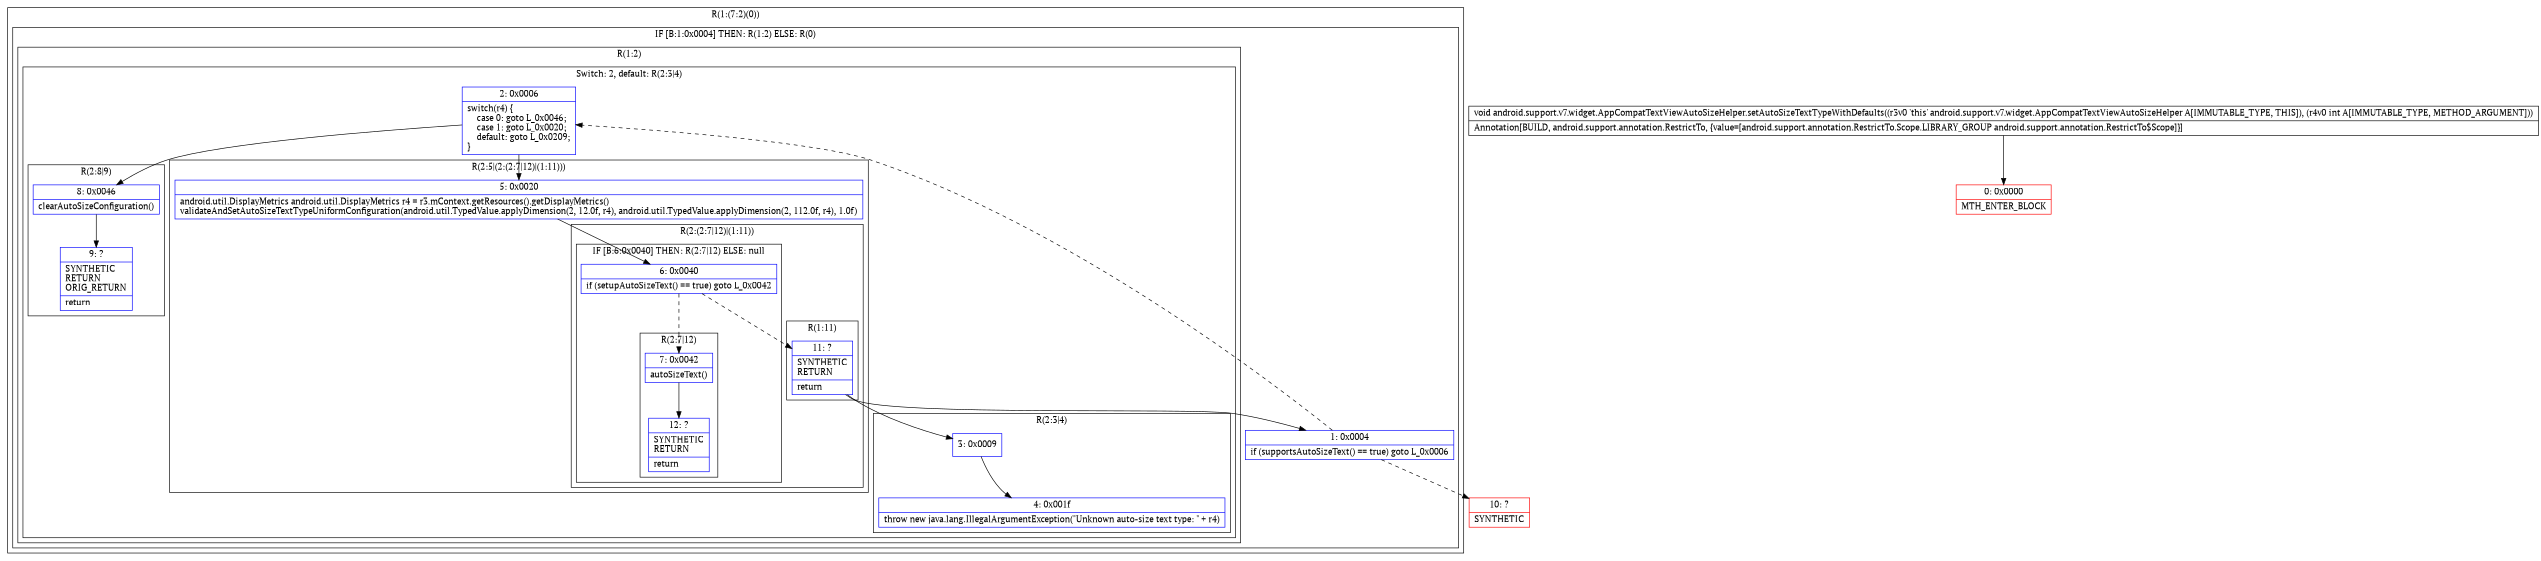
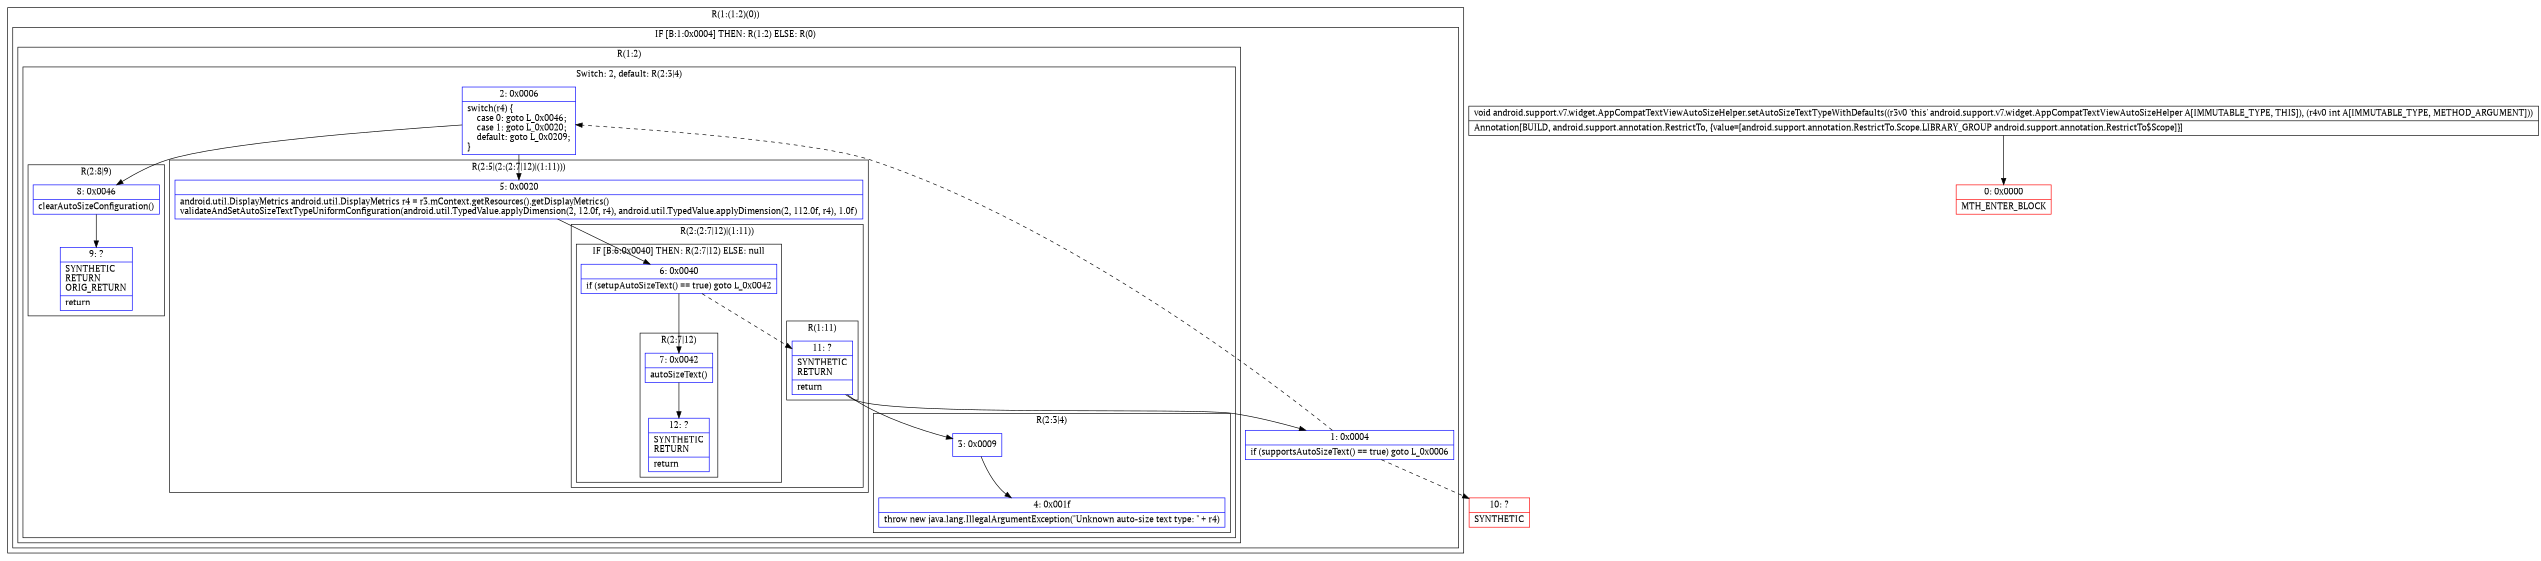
  digraph {
    fontname="PT Serif"
    node [color=blue fontname="PT Serif" shape=record]
    edge [fontname="PT Serif"]
    n1 [label="{8\:\ 0x0046|clearAutoSizeConfiguration()\l}"]
    n2 [label="{9\:\ ?|SYNTHETIC\lRETURN\lORIG_RETURN\l|return\l}"]
    n3 [label="{7\:\ 0x0042|autoSizeText()\l}"]
    n4 [label="{12\:\ ?|SYNTHETIC\lRETURN\l|return\l}"]
    n5 [label="{6\:\ 0x0040|if (setupAutoSizeText() == true) goto L_0x0042\l}"]
    n6 [label="{11\:\ ?|SYNTHETIC\lRETURN\l|return\l}"]
    n7 [label="{5\:\ 0x0020|android.util.DisplayMetrics android.util.DisplayMetrics r4 = r3.mContext.getResources().getDisplayMetrics()\lvalidateAndSetAutoSizeTextTypeUniformConfiguration(android.util.TypedValue.applyDimension(2, 12.0f, r4), android.util.TypedValue.applyDimension(2, 112.0f, r4), 1.0f)\l}"]
    n8 [label="{3\:\ 0x0009}"]
    n9 [label="{4\:\ 0x001f|throw new java.lang.IllegalArgumentException(\"Unknown auto\-size text type: \" + r4)\l}"]
    n10 [label="{2\:\ 0x0006|switch(r4) \{\l    case 0: goto L_0x0046;\l    case 1: goto L_0x0020;\l    default: goto L_0x0209;\l\}\l}"]
    n11 [label="{1\:\ 0x0004|if (supportsAutoSizeText() == true) goto L_0x0006\l}"]
    n12 [color=red label="{10\:\ ?|SYNTHETIC\l}"]
    n13 [color=red label="{0\:\ 0x0000|MTH_ENTER_BLOCK\l}"]
    n14 [label="{void android.support.v7.widget.AppCompatTextViewAutoSizeHelper.setAutoSizeTextTypeWithDefaults((r3v0 'this' android.support.v7.widget.AppCompatTextViewAutoSizeHelper A[IMMUTABLE_TYPE, THIS]), (r4v0 int A[IMMUTABLE_TYPE, METHOD_ARGUMENT]))  | Annotation[BUILD, android.support.annotation.RestrictTo, \{value=[android.support.annotation.RestrictTo.Scope.LIBRARY_GROUP android.support.annotation.RestrictTo$Scope]\}]\l}" color=""]
    subgraph cluster_1 {
-     label="R(1:(7:2)(0))"
+     label="R(1:(1:2)(0))"
      subgraph cluster_2 {
        label="IF [B:1:0x0004] THEN: R(1:2) ELSE: R(0)"
        n11
        subgraph cluster_3 {
          label="R(1:2)"
          subgraph cluster_4 {
            label="Switch: 2, default: R(2:3|4)"
            n10
            subgraph cluster_5 {
              label="R(2:8|9)"
              n1
              n2
            }
            subgraph cluster_6 {
              label="R(2:5|(2:(2:7|12)|(1:11)))"
              n7
              subgraph cluster_7 {
                label="R(2:(2:7|12)|(1:11))"
                subgraph cluster_8 {
                  label="IF [B:6:0x0040] THEN: R(2:7|12) ELSE: null"
                  n5
                  subgraph cluster_9 {
                    label="R(2:7|12)"
                    n3
                    n4
                  }
                }
                subgraph cluster_10 {
                  label="R(1:11)"
                  n6
                }
              }
            }
            subgraph cluster_11 {
              label="R(2:3|4)"
              n8
              n9
            }
          }
        }
        subgraph cluster_12 {
          label="R(0)"
        }
      }
    }
    n1 -> n2
    n3 -> n4
-   n5 -> n3 [style=dashed]
+   n5 -> n3
    n5 -> n6 [style=dashed]
    n6 -> n8
    n6 -> n11
    n7 -> n5
    n8 -> n9
    n10 -> n1
    n10 -> n7
    n11 -> n10 [style=dashed]
    n11 -> n12 [style=dashed]
    n14 -> n13
  }
